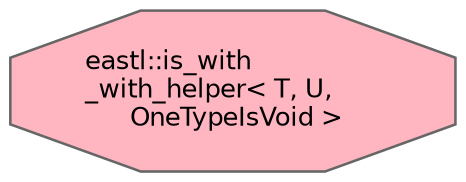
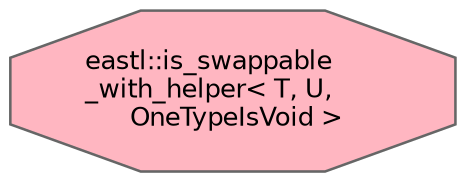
  digraph {
    rankdir=LR
-   n1 [color=grey40 fillcolor=lightpink fontname=Helvetica fontsize=10 height=0.2 label="eastl::is_with\l_with_helper\< T, U,\l OneTypeIsVoid \>" shape=octagon style=filled width=0.4]
+   n1 [color=grey40 fillcolor=lightpink fontname=Helvetica fontsize=10 height=0.2 label="eastl::is_swappable\l_with_helper\< T, U,\l OneTypeIsVoid \>" shape=octagon style=filled width=0.4]
  }
